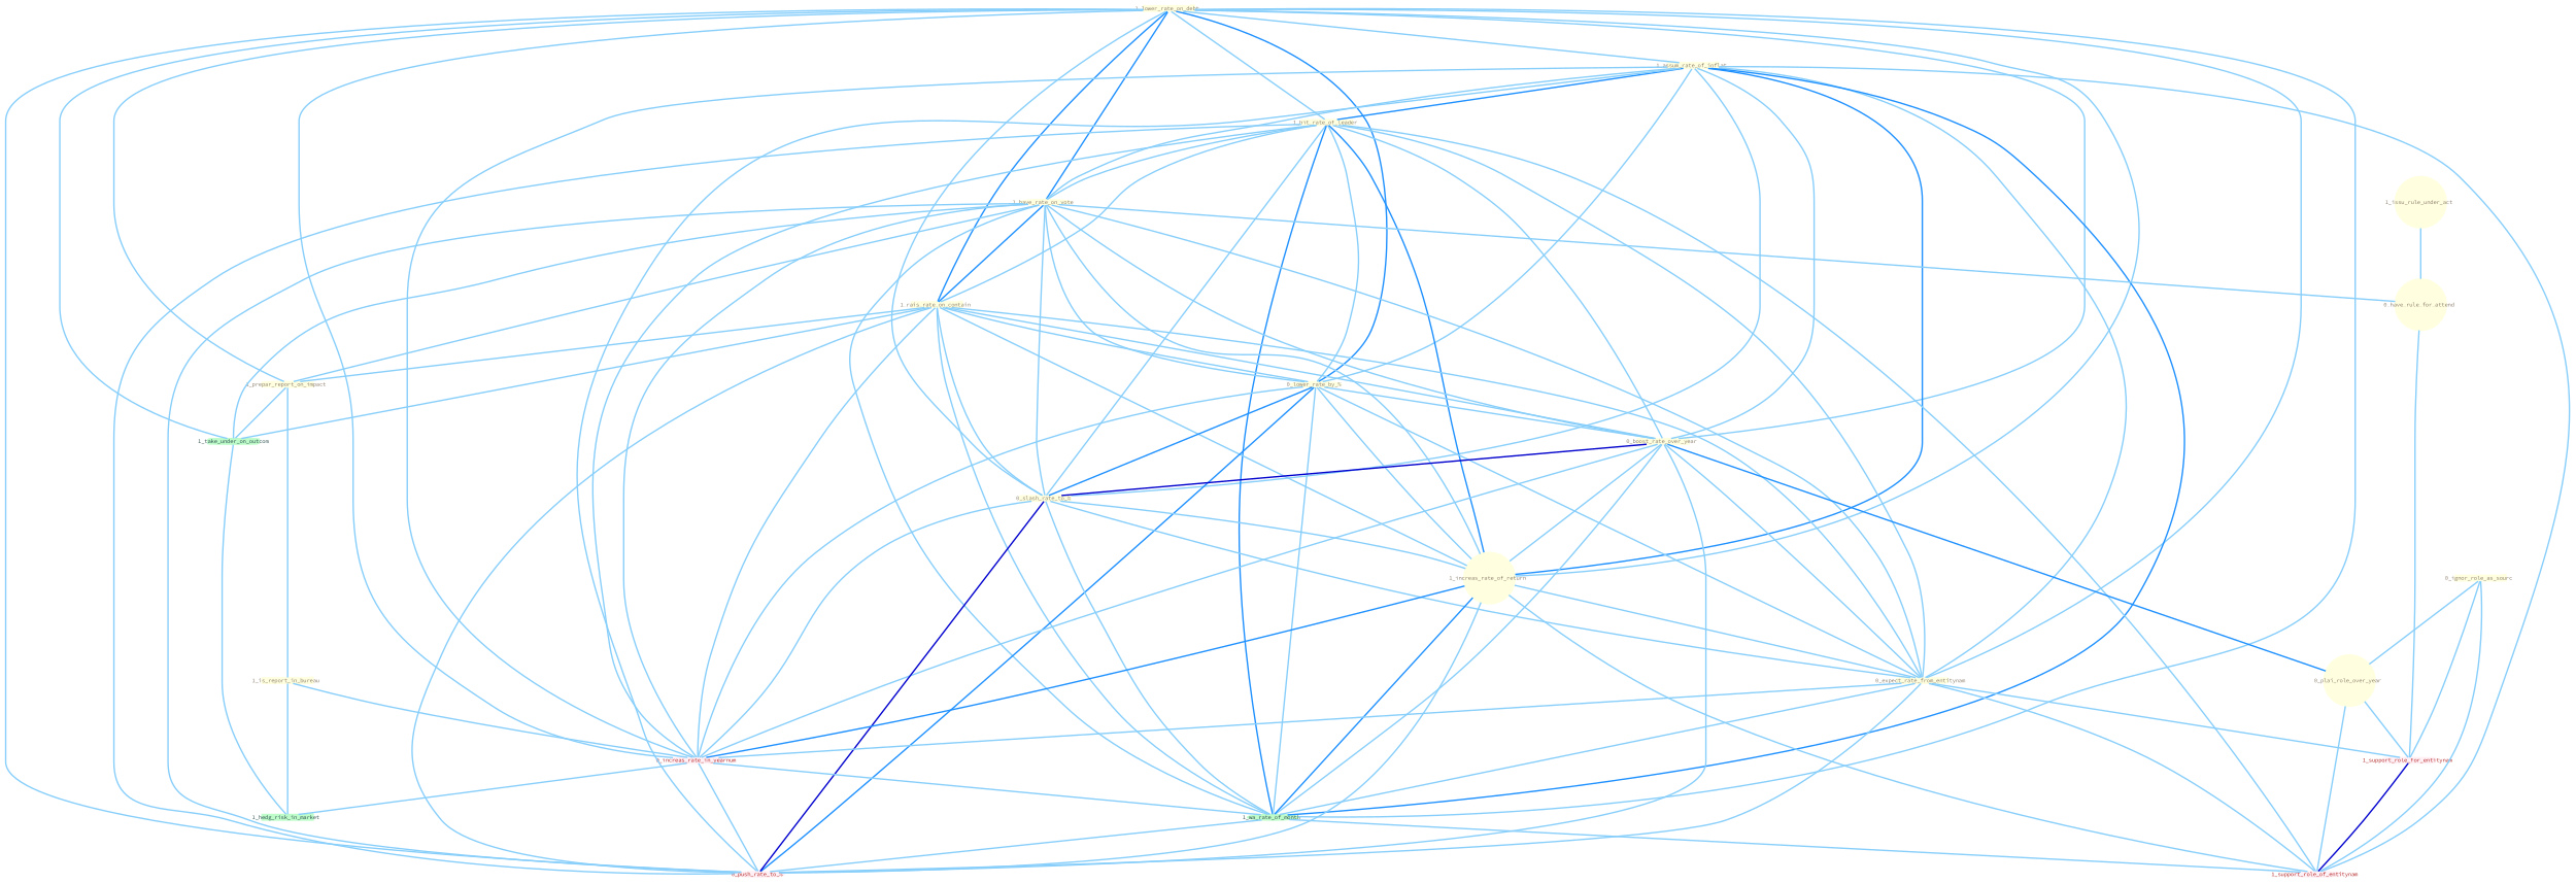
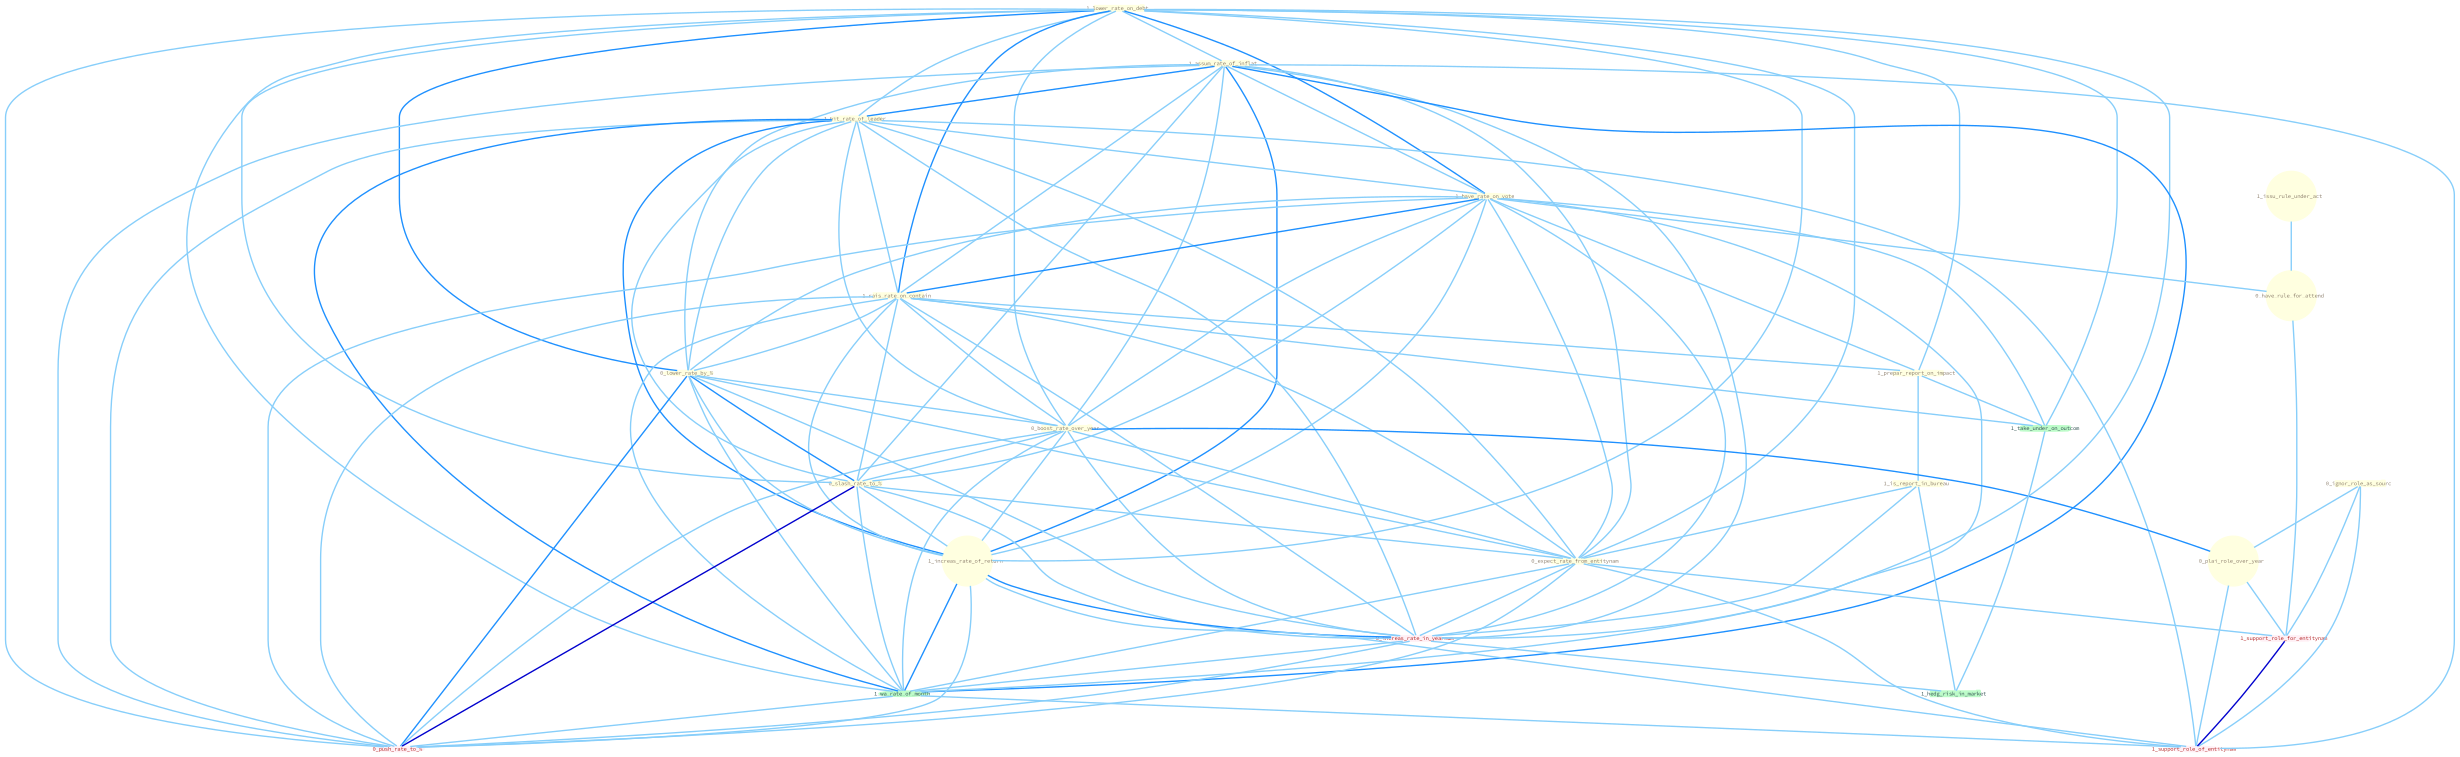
  graph {
    fontname="Source Code Pro"
    node [color="#ffffe0" fixedsize=true fontcolor="#8b7d6b" fontname="Source Code Pro" fontsize=4 shape=folder style=filled]
    edge [color="#87cefa" fontname="Source Code Pro" w=1]
    "1_lower_rate_on_debt " [height=.06 width=.5]
    "0_ignor_role_as_sourc " [height=.06 width=.5]
    "1_assum_rate_of_inflat " [height=.06 width=.5]
    "1_hit_rate_of_leader " [height=.06 shape=cylinder width=.5]
    "1_have_rate_on_vote " [height=.06 shape=ellipse width=.5]
    "1_rais_rate_on_contain " [height=.06 width=.5]
    "0_lower_rate_by_% " [height=.06 shape=ellipse width=.5]
    "1_issu_rule_under_act " [height=.06 shape=circle width=.5]
    "1_prepar_report_on_impact " [height=.06 shape=cylinder width=.5]
    "0_have_rule_for_attend " [height=.06 shape=circle width=.5]
    "1_is_report_in_bureau " [height=.06 width=.5]
    "0_boost_rate_over_year " [height=.06 width=.5]
    "0_slash_rate_to_% " [height=.06 shape=cylinder width=.5]
    "1_increas_rate_of_return " [height=.06 shape=circle width=.5]
    "0_plai_role_over_year " [height=.06 shape=circle width=.5]
    "0_expect_rate_from_entitynam " [height=.06 shape=cylinder width=.5]
    "0_increas_rate_in_yearnum " [color="#fff0f5" fontcolor="#b22222" height=.06 shape=cylinder width=.5]
    "1_support_role_for_entitynam " [color="#fff0f5" fontcolor="#b22222" height=.06 shape=cylinder width=.5]
    "0_push_rate_to_% " [color="#fff0f5" fontcolor="#b22222" height=.06 shape=ellipse width=.5]
    "1_support_role_of_entitynam " [color="#fff0f5" fontcolor="#b22222" height=.06 shape=ellipse width=.5]
    "1_wa_rate_of_month " [color="#BDFCC9" fontcolor="#2f4f4f" height=.06 shape=ellipse width=.5]
    n22 [color="#BDFCC9" fontcolor="#2f4f4f" height=.06 label="1_take_under_on_outcom" shape=cylinder width=.5]
    "1_hedg_risk_in_market " [color="#BDFCC9" fontcolor="#2f4f4f" height=.06 width=.5]
    subgraph sub_1 {
      "1_lower_rate_on_debt "
      "0_ignor_role_as_sourc "
      "1_assum_rate_of_inflat "
      "1_hit_rate_of_leader "
      "1_have_rate_on_vote "
      "1_rais_rate_on_contain "
      "0_lower_rate_by_% "
      "1_issu_rule_under_act "
      "1_prepar_report_on_impact "
      "0_have_rule_for_attend "
      "1_is_report_in_bureau "
      "0_boost_rate_over_year "
      "0_slash_rate_to_% "
      "1_increas_rate_of_return "
      "0_plai_role_over_year "
      "0_expect_rate_from_entitynam "
    }
    subgraph sub_2 {
      "0_increas_rate_in_yearnum "
      "1_support_role_for_entitynam "
      "0_push_rate_to_% "
      "1_support_role_of_entitynam "
    }
    "1_lower_rate_on_debt " -- "1_assum_rate_of_inflat "
    "1_lower_rate_on_debt " -- "1_hit_rate_of_leader "
    "1_lower_rate_on_debt " -- "1_have_rate_on_vote " [color="#1e90ff" w=2]
    "1_lower_rate_on_debt " -- "1_rais_rate_on_contain " [color="#1e90ff" w=2]
    "1_lower_rate_on_debt " -- "0_lower_rate_by_% " [color="#1e90ff" w=2]
    "1_lower_rate_on_debt " -- "1_prepar_report_on_impact "
    "1_lower_rate_on_debt " -- "0_boost_rate_over_year "
    "1_lower_rate_on_debt " -- "0_slash_rate_to_% "
    "1_lower_rate_on_debt " -- "1_increas_rate_of_return "
    "1_lower_rate_on_debt " -- "0_expect_rate_from_entitynam "
    "1_lower_rate_on_debt " -- "0_increas_rate_in_yearnum "
    "1_lower_rate_on_debt " -- "0_push_rate_to_% "
    "1_lower_rate_on_debt " -- "1_wa_rate_of_month "
    "1_lower_rate_on_debt " -- n22
    "0_ignor_role_as_sourc " -- "0_plai_role_over_year "
    "0_ignor_role_as_sourc " -- "1_support_role_for_entitynam "
    "0_ignor_role_as_sourc " -- "1_support_role_of_entitynam "
    "1_assum_rate_of_inflat " -- "1_hit_rate_of_leader " [color="#1e90ff" w=2]
    "1_assum_rate_of_inflat " -- "1_have_rate_on_vote "
+   "1_assum_rate_of_inflat " -- "1_rais_rate_on_contain "
    "1_assum_rate_of_inflat " -- "0_lower_rate_by_% "
    "1_assum_rate_of_inflat " -- "0_boost_rate_over_year "
    "1_assum_rate_of_inflat " -- "0_slash_rate_to_% "
    "1_assum_rate_of_inflat " -- "1_increas_rate_of_return " [color="#1e90ff" w=2]
    "1_assum_rate_of_inflat " -- "0_expect_rate_from_entitynam "
    "1_assum_rate_of_inflat " -- "0_increas_rate_in_yearnum "
    "1_assum_rate_of_inflat " -- "0_push_rate_to_% "
    "1_assum_rate_of_inflat " -- "1_support_role_of_entitynam "
    "1_assum_rate_of_inflat " -- "1_wa_rate_of_month " [color="#1e90ff" w=2]
    "1_hit_rate_of_leader " -- "1_have_rate_on_vote "
    "1_hit_rate_of_leader " -- "1_rais_rate_on_contain "
    "1_hit_rate_of_leader " -- "0_lower_rate_by_% "
    "1_hit_rate_of_leader " -- "0_boost_rate_over_year "
    "1_hit_rate_of_leader " -- "0_slash_rate_to_% "
    "1_hit_rate_of_leader " -- "1_increas_rate_of_return " [color="#1e90ff" w=2]
    "1_hit_rate_of_leader " -- "0_expect_rate_from_entitynam "
    "1_hit_rate_of_leader " -- "0_increas_rate_in_yearnum "
    "1_hit_rate_of_leader " -- "0_push_rate_to_% "
    "1_hit_rate_of_leader " -- "1_support_role_of_entitynam "
    "1_hit_rate_of_leader " -- "1_wa_rate_of_month " [color="#1e90ff" w=2]
    "1_have_rate_on_vote " -- "1_rais_rate_on_contain " [color="#1e90ff" w=2]
    "1_have_rate_on_vote " -- "0_lower_rate_by_% "
    "1_have_rate_on_vote " -- "1_prepar_report_on_impact "
    "1_have_rate_on_vote " -- "0_have_rule_for_attend "
    "1_have_rate_on_vote " -- "0_boost_rate_over_year "
    "1_have_rate_on_vote " -- "0_slash_rate_to_% "
    "1_have_rate_on_vote " -- "1_increas_rate_of_return "
    "1_have_rate_on_vote " -- "0_expect_rate_from_entitynam "
    "1_have_rate_on_vote " -- "0_increas_rate_in_yearnum "
    "1_have_rate_on_vote " -- "0_push_rate_to_% "
    "1_have_rate_on_vote " -- "1_wa_rate_of_month "
    "1_have_rate_on_vote " -- n22
    "1_rais_rate_on_contain " -- "0_lower_rate_by_% "
    "1_rais_rate_on_contain " -- "1_prepar_report_on_impact "
    "1_rais_rate_on_contain " -- "0_boost_rate_over_year "
    "1_rais_rate_on_contain " -- "0_slash_rate_to_% "
    "1_rais_rate_on_contain " -- "1_increas_rate_of_return "
    "1_rais_rate_on_contain " -- "0_expect_rate_from_entitynam "
    "1_rais_rate_on_contain " -- "0_increas_rate_in_yearnum "
    "1_rais_rate_on_contain " -- "0_push_rate_to_% "
    "1_rais_rate_on_contain " -- "1_wa_rate_of_month "
    "1_rais_rate_on_contain " -- n22
    "0_lower_rate_by_% " -- "0_boost_rate_over_year "
    "0_lower_rate_by_% " -- "0_slash_rate_to_% " [color="#1e90ff" w=2]
    "0_lower_rate_by_% " -- "1_increas_rate_of_return "
    "0_lower_rate_by_% " -- "0_expect_rate_from_entitynam "
    "0_lower_rate_by_% " -- "0_increas_rate_in_yearnum "
    "0_lower_rate_by_% " -- "0_push_rate_to_% " [color="#1e90ff" w=2]
    "0_lower_rate_by_% " -- "1_wa_rate_of_month "
    "1_issu_rule_under_act " -- "0_have_rule_for_attend "
    "1_prepar_report_on_impact " -- "1_is_report_in_bureau "
    "1_prepar_report_on_impact " -- n22
    "0_have_rule_for_attend " -- "1_support_role_for_entitynam "
    "1_is_report_in_bureau " -- "0_increas_rate_in_yearnum "
    "1_is_report_in_bureau " -- "1_hedg_risk_in_market "
-   "0_boost_rate_over_year " -- "0_slash_rate_to_% " [color="#0000cd"]
+   "0_boost_rate_over_year " -- "0_slash_rate_to_% "
    "0_boost_rate_over_year " -- "1_increas_rate_of_return "
    "0_boost_rate_over_year " -- "0_plai_role_over_year " [color="#1e90ff" w=2]
    "0_boost_rate_over_year " -- "0_expect_rate_from_entitynam "
    "0_boost_rate_over_year " -- "0_increas_rate_in_yearnum "
    "0_boost_rate_over_year " -- "0_push_rate_to_% "
    "0_boost_rate_over_year " -- "1_wa_rate_of_month "
    "0_slash_rate_to_% " -- "1_increas_rate_of_return "
    "0_slash_rate_to_% " -- "0_expect_rate_from_entitynam "
    "0_slash_rate_to_% " -- "0_increas_rate_in_yearnum "
    "0_slash_rate_to_% " -- "0_push_rate_to_% " [color="#0000cd" w=3]
    "0_slash_rate_to_% " -- "1_wa_rate_of_month "
-   "1_increas_rate_of_return " -- "0_expect_rate_from_entitynam "
+   "1_is_report_in_bureau " -- "0_expect_rate_from_entitynam "
    "1_increas_rate_of_return " -- "0_increas_rate_in_yearnum " [color="#1e90ff" w=2]
    "1_increas_rate_of_return " -- "0_push_rate_to_% "
    "1_increas_rate_of_return " -- "1_support_role_of_entitynam "
    "1_increas_rate_of_return " -- "1_wa_rate_of_month " [color="#1e90ff" w=2]
    "0_plai_role_over_year " -- "1_support_role_for_entitynam "
    "0_plai_role_over_year " -- "1_support_role_of_entitynam "
    "0_expect_rate_from_entitynam " -- "0_increas_rate_in_yearnum "
    "0_expect_rate_from_entitynam " -- "1_support_role_for_entitynam "
    "0_expect_rate_from_entitynam " -- "0_push_rate_to_% "
    "0_expect_rate_from_entitynam " -- "1_support_role_of_entitynam "
    "0_expect_rate_from_entitynam " -- "1_wa_rate_of_month "
    "0_increas_rate_in_yearnum " -- "0_push_rate_to_% "
    "0_increas_rate_in_yearnum " -- "1_wa_rate_of_month "
    "0_increas_rate_in_yearnum " -- "1_hedg_risk_in_market "
    "1_support_role_for_entitynam " -- "1_support_role_of_entitynam " [color="#0000cd" w=3]
    "1_wa_rate_of_month " -- "0_push_rate_to_% "
    "1_wa_rate_of_month " -- "1_support_role_of_entitynam "
    n22 -- "1_hedg_risk_in_market "
  }
